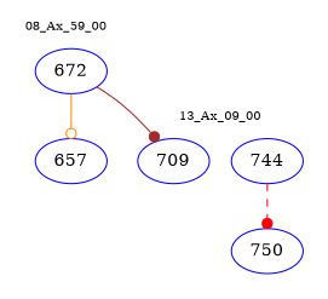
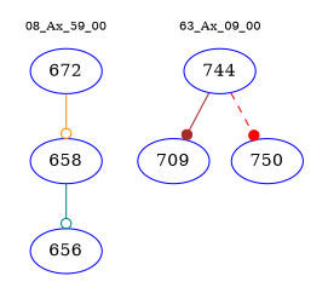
  digraph {
    node [color=blue]
    edge [arrowhead=odot style=solid]
-   n1 [label=657]
+   n1 [label=658]
+   n2 [label=656]
    n3 [label=672]
    n4 [label=744]
    n5 [label=709]
    n6 [label=750]
    subgraph cluster_1 {
      color=white
      fontsize=10
      label="08_Ax_59_00"
      n1
+     n2
      n3
    }
    subgraph cluster_2 {
      color=white
      fontsize=10
-     label="13_Ax_09_00"
+     label="63_Ax_09_00"
      n4
      n5
      n6
    }
+   n1 -> n2 [color=teal]
    n3 -> n1 [color=darkorange]
-   n3 -> n5 [arrowhead=dot color=brown]
+   n4 -> n5 [arrowhead=dot color=brown]
    n4 -> n6 [arrowhead=dot color=red style=dashed]
  }
